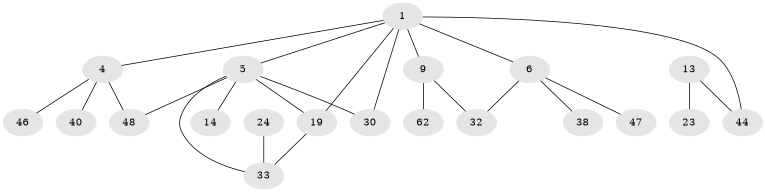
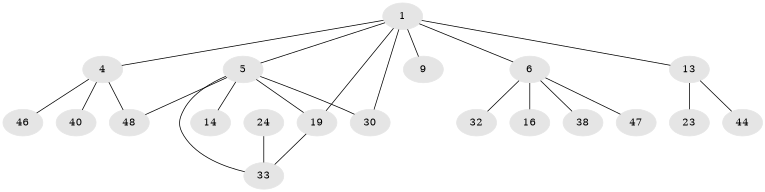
  graph {
    node [color=gray90 style=filled]
    1 [super="+2+8+3"]
    4 [super="+10"]
    5 [super="+12+20+58+53"]
    6 [super="+7+25"]
    9 [super="+18+61"]
    13 [super="+15+29"]
    19 [super="+28+41+31"]
    30 [super="+57+43"]
    40
    46
    48 [super="+60"]
    14 [super="+54"]
    33 [super="+35+36"]
+   16 [super="+51"]
    32 [super="+63"]
    38 [super="+56"]
    47 [super="+59"]
-   62
    23
    44
    24
    1 -- 4
    1 -- 5
    1 -- 6
    1 -- 9
-   1 -- 44
+   1 -- 13
    1 -- 19
    1 -- 30
    4 -- 40
    4 -- 46
    4 -- 48
    5 -- 19
    5 -- 30
    5 -- 48
    5 -- 14
    5 -- 33
+   6 -- 16
    6 -- 32
    6 -- 38
    6 -- 47
-   9 -- 32
-   9 -- 62
    13 -- 23
    13 -- 44
    19 -- 33
    24 -- 33
  }
